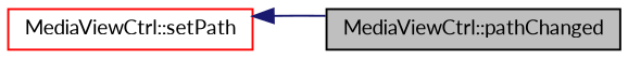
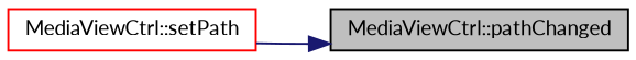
  digraph {
    rankdir=RL
    fontname=Lato
    node [fontname=Lato fontsize=10 shape=record style=filled]
    n1 [color=black fillcolor=grey75 fontcolor=black height=0.2 label="MediaViewCtrl::pathChanged" width=0.4]
    n2 [color=red fillcolor=white height=0.2 label="MediaViewCtrl::setPath" width=0.4]
-   n2 -> n1 [color=midnightblue dir=back fontname=Lato fontsize=10 labelfontname=Helvetica labelfontsize=10 style=solid]
+   n1 -> n2 [color=midnightblue dir=back fontname=Lato fontsize=10 labelfontname=Helvetica labelfontsize=10 style=solid]
  }
